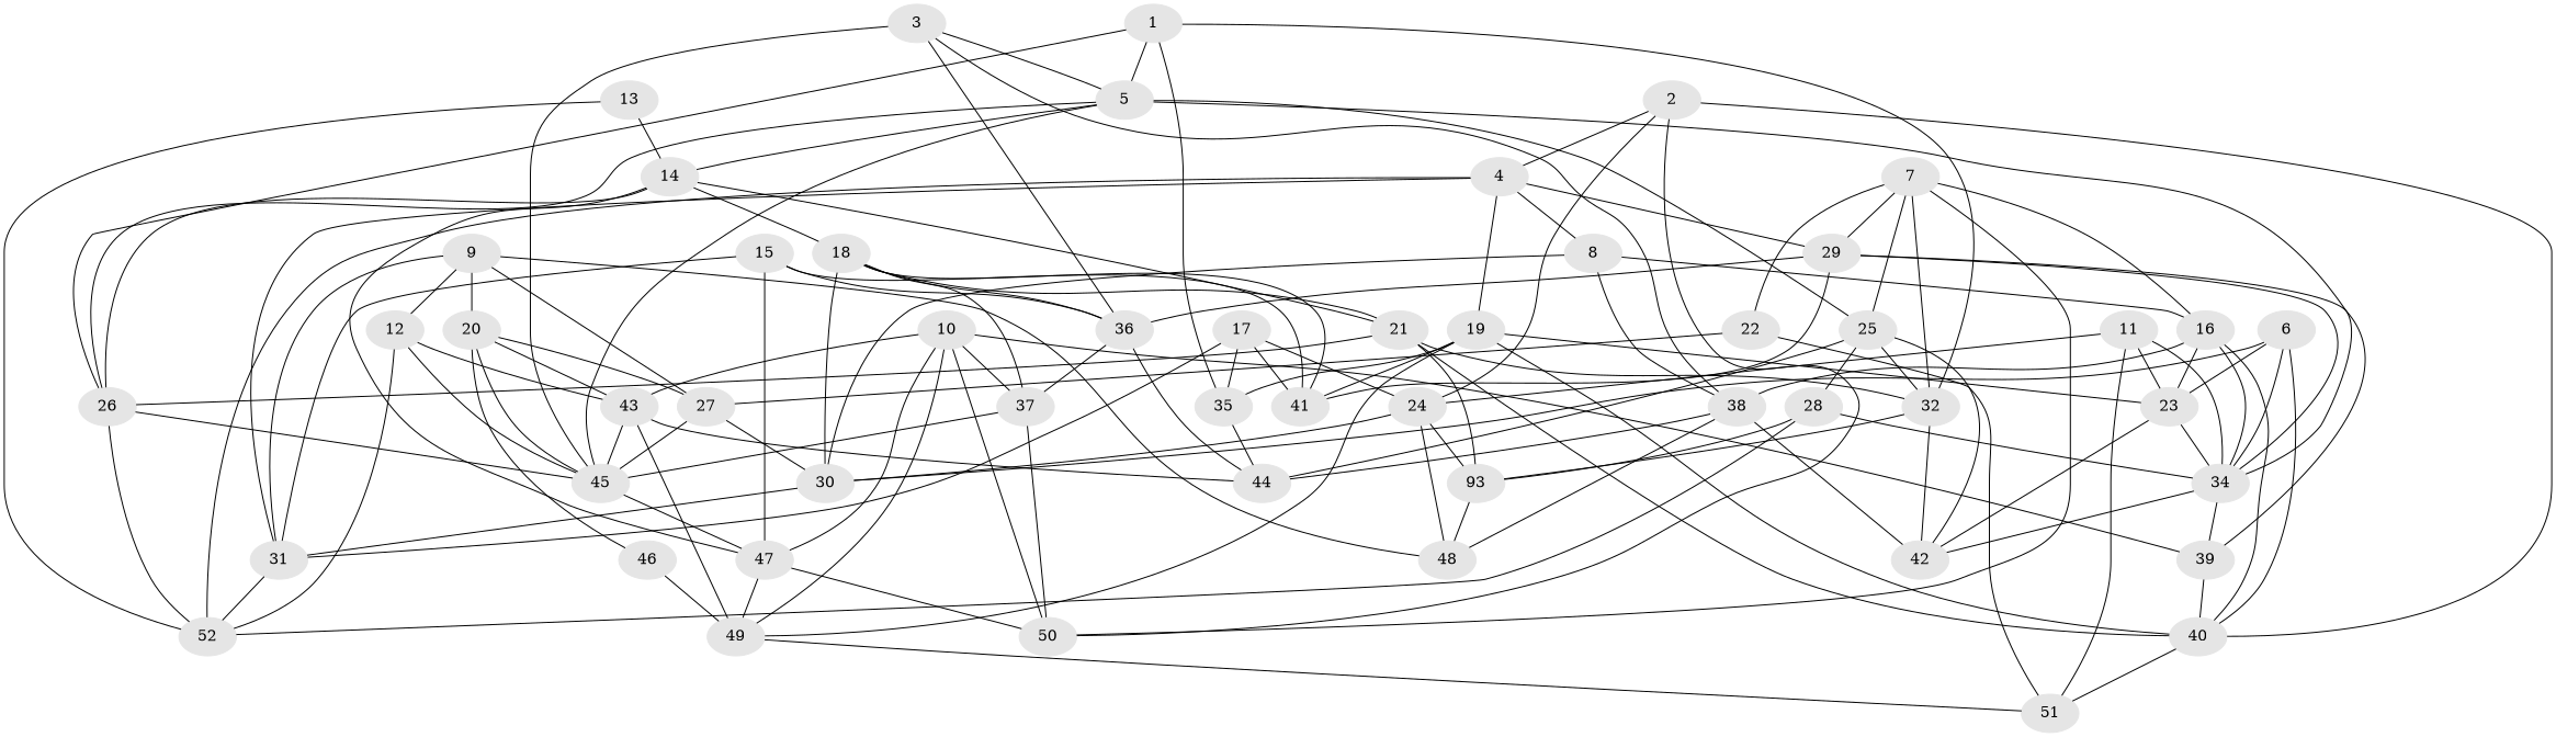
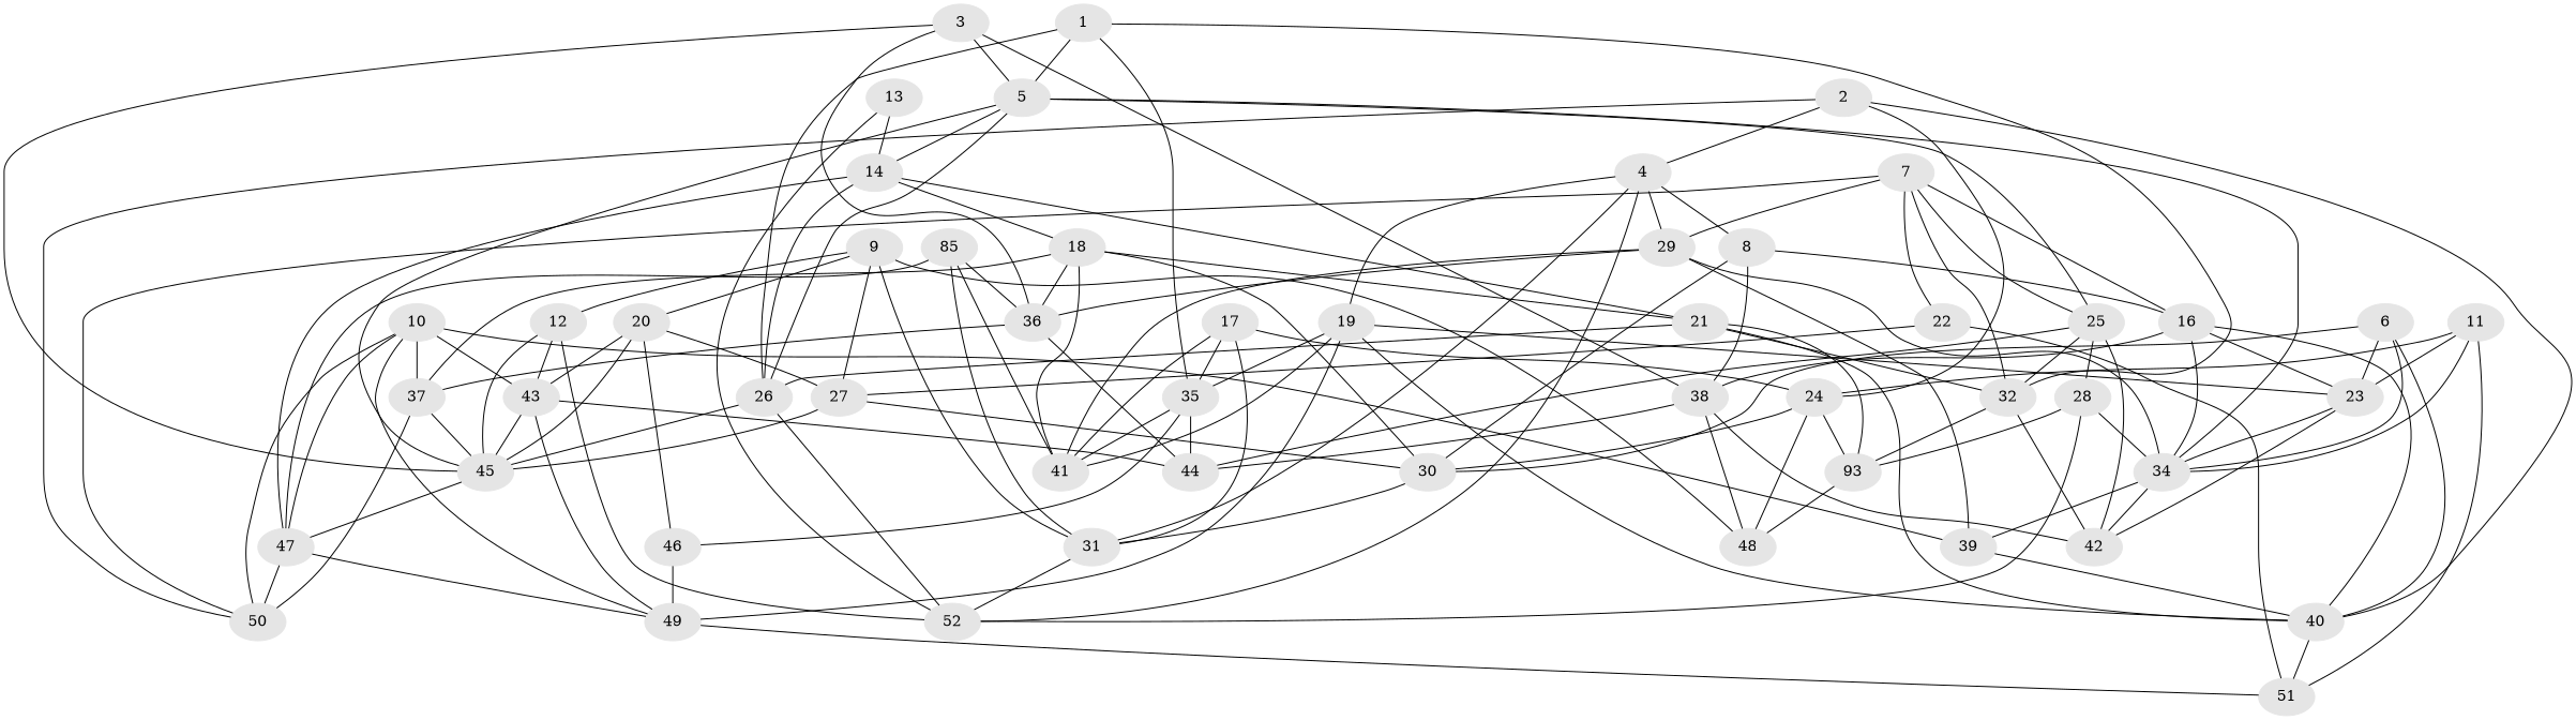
  graph {
    node [color=gray90 style=filled]
    edge [weight=1.0]
    1
    5
    26
    32
    35
    45
    14
    34
    25
    52
    n11 [label=93]
    42
    41
    46
    44
    2
    4
    24
    40
    50
    8
    19
    29
    31
    30
    48
    51
    3
    36
    38
    37
    47
    16
    23
    49
    39
    18
    21
    6
    7
    22
    27
    28
    9
    12
    20
    43
    10
    11
    13
-   15
+   15 [label=85]
    17
    1 -- 5
    1 -- 26
    1 -- 32
    1 -- 35
    5 -- 26
    5 -- 45
    5 -- 14
    5 -- 34
    5 -- 25 [weight=2.0]
    26 -- 45
    26 -- 52
    32 -- n11
    32 -- 42
+   35 -- 41
+   35 -- 46
    35 -- 44
    45 -- 47
    14 -- 26
    14 -- 47
    14 -- 18
    14 -- 21
    34 -- 42
    34 -- 39
    25 -- 32
    25 -- 42
    25 -- 44
    25 -- 28 [weight=2.0]
    n11 -- 48 [weight=2.0]
    46 -- 49 [weight=3.0]
    2 -- 4
    2 -- 24
    2 -- 40
    2 -- 50
    4 -- 52
    4 -- 8
    4 -- 19
    4 -- 29
    4 -- 31
    24 -- n11
    24 -- 30
    24 -- 48
    40 -- 51 [weight=2.0]
    8 -- 30
    8 -- 38
    8 -- 16
    19 -- 35
    19 -- 41
    19 -- 40
    19 -- 23
    19 -- 49
    29 -- 34
    29 -- 41
    29 -- 36
    29 -- 39
    31 -- 52
    30 -- 31
    3 -- 5
    3 -- 45
    3 -- 36
    3 -- 38
    36 -- 44
    36 -- 37
    38 -- 42 [weight=2.0]
    38 -- 44 [weight=2.0]
    38 -- 48
    37 -- 45
    37 -- 50 [weight=2.0]
    47 -- 50
    47 -- 49
    16 -- 34
    16 -- 40
    16 -- 38
    16 -- 23
    23 -- 34
    23 -- 42
    49 -- 51
    39 -- 40
    18 -- 41
    18 -- 30
    18 -- 36
    18 -- 37
    18 -- 21
    21 -- 26
    21 -- 32
    21 -- n11
    21 -- 40
    6 -- 34
    6 -- 40
    6 -- 30
    6 -- 23
    7 -- 32
    7 -- 25
    7 -- 50
    7 -- 29
    7 -- 16
    7 -- 22
    22 -- 51 [weight=2.0]
    22 -- 27
    27 -- 45 [weight=2.0]
    27 -- 30
    28 -- 34 [weight=2.0]
    28 -- 52
    28 -- n11
    9 -- 31
    9 -- 48 [weight=2.0]
    9 -- 27
    9 -- 12
    9 -- 20
    12 -- 45
    12 -- 52
    12 -- 43
    20 -- 45
    20 -- 46 [weight=2.0]
    20 -- 27
    20 -- 43
    43 -- 45
    43 -- 44
    43 -- 49
    10 -- 50
    10 -- 37
    10 -- 47
    10 -- 49
    10 -- 39
    10 -- 43
    11 -- 34
    11 -- 24
    11 -- 51
    11 -- 23
    13 -- 14
    13 -- 52
    15 -- 41
    15 -- 31
    15 -- 36
    15 -- 47
    17 -- 35
    17 -- 41
    17 -- 24
    17 -- 31
  }
